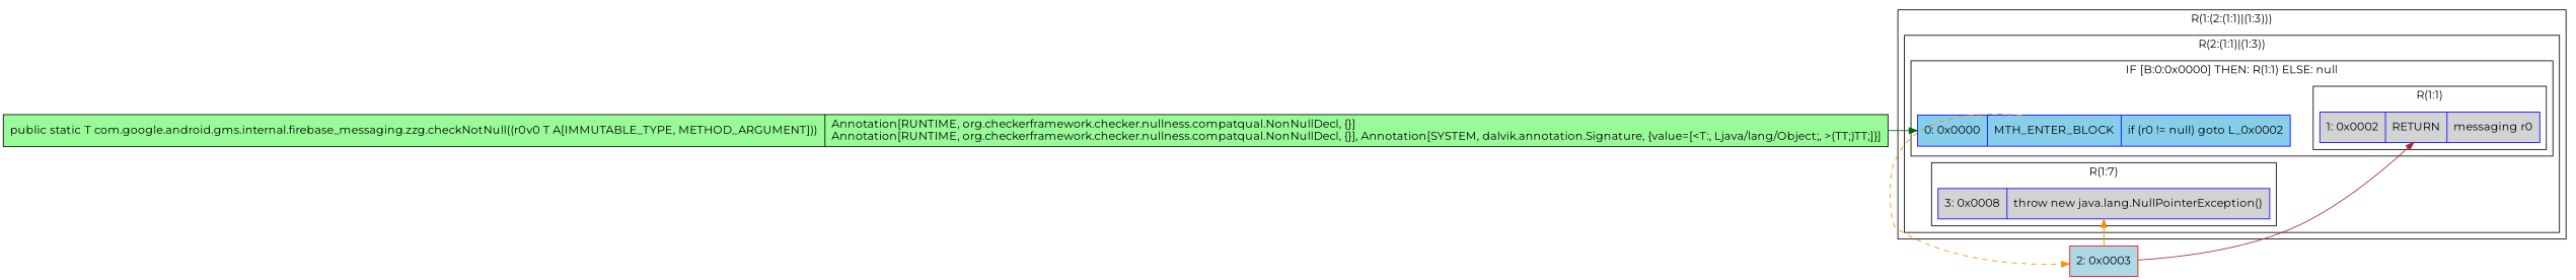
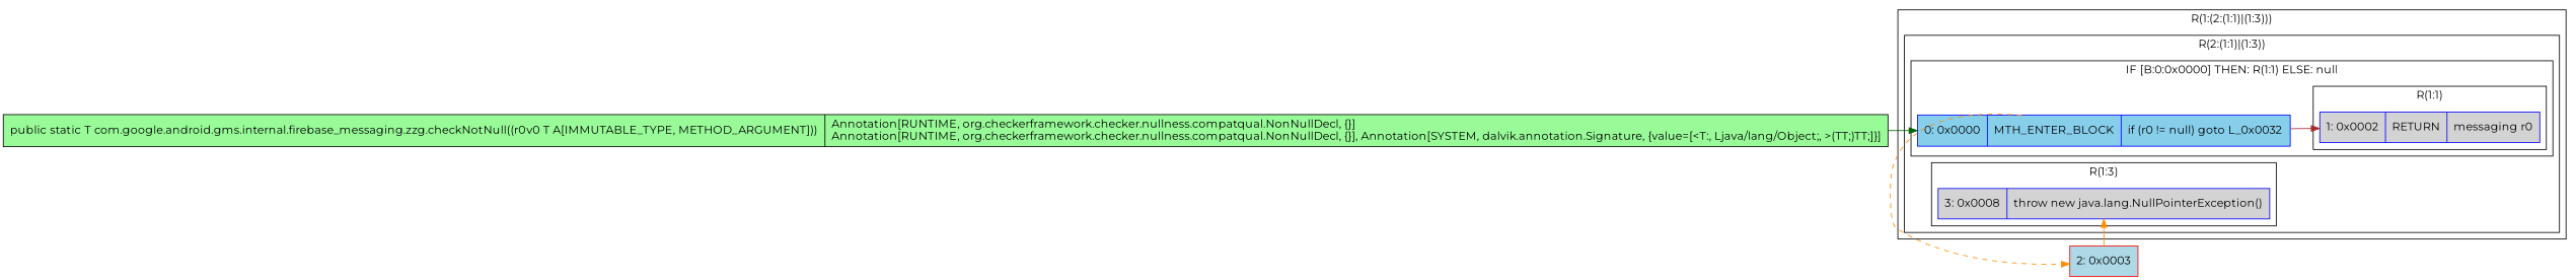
  digraph {
    fontname=Montserrat
    rankdir=LR
    node [color=blue fillcolor=lightgrey fontname=Montserrat shape=record style=filled]
    edge [color=darkorange fontname=Montserrat]
    n1 [label="{1\:\ 0x0002|RETURN\l|messaging r0\l}"]
-   n2 [fillcolor=skyblue label="{0\:\ 0x0000|MTH_ENTER_BLOCK\l|if (r0 != null) goto L_0x0002\l}"]
+   n2 [fillcolor=skyblue label="{0\:\ 0x0000|MTH_ENTER_BLOCK\l|if (r0 != null) goto L_0x0032\l}"]
    n3 [label="{3\:\ 0x0008|throw new java.lang.NullPointerException()\l}"]
    n4 [color=red fillcolor=lightblue label="{2\:\ 0x0003}"]
    n5 [fillcolor=palegreen label="{public static T com.google.android.gms.internal.firebase_messaging.zzg.checkNotNull((r0v0 T A[IMMUTABLE_TYPE, METHOD_ARGUMENT]))  | Annotation[RUNTIME, org.checkerframework.checker.nullness.compatqual.NonNullDecl, \{\}]\lAnnotation[RUNTIME, org.checkerframework.checker.nullness.compatqual.NonNullDecl, \{\}], Annotation[SYSTEM, dalvik.annotation.Signature, \{value=[\<T:, Ljava\/lang\/Object;, \>(TT;)TT;]\}]\l}" color=""]
    subgraph cluster_1 {
      label="R(1:(2:(1:1)|(1:3)))"
      subgraph cluster_2 {
        label="R(2:(1:1)|(1:3))"
        subgraph cluster_3 {
          label="IF [B:0:0x0000] THEN: R(1:1) ELSE: null"
          n2
          subgraph cluster_4 {
            label="R(1:1)"
            n1
          }
        }
        subgraph cluster_5 {
-         label="R(1:7)"
+         label="R(1:3)"
          n3
        }
      }
    }
-   n4 -> n1 [color=brown]
+   n2 -> n1 [color=brown]
    n2 -> n4 [style=dashed]
    n4 -> n3
    n5 -> n2 [color=darkgreen]
  }
